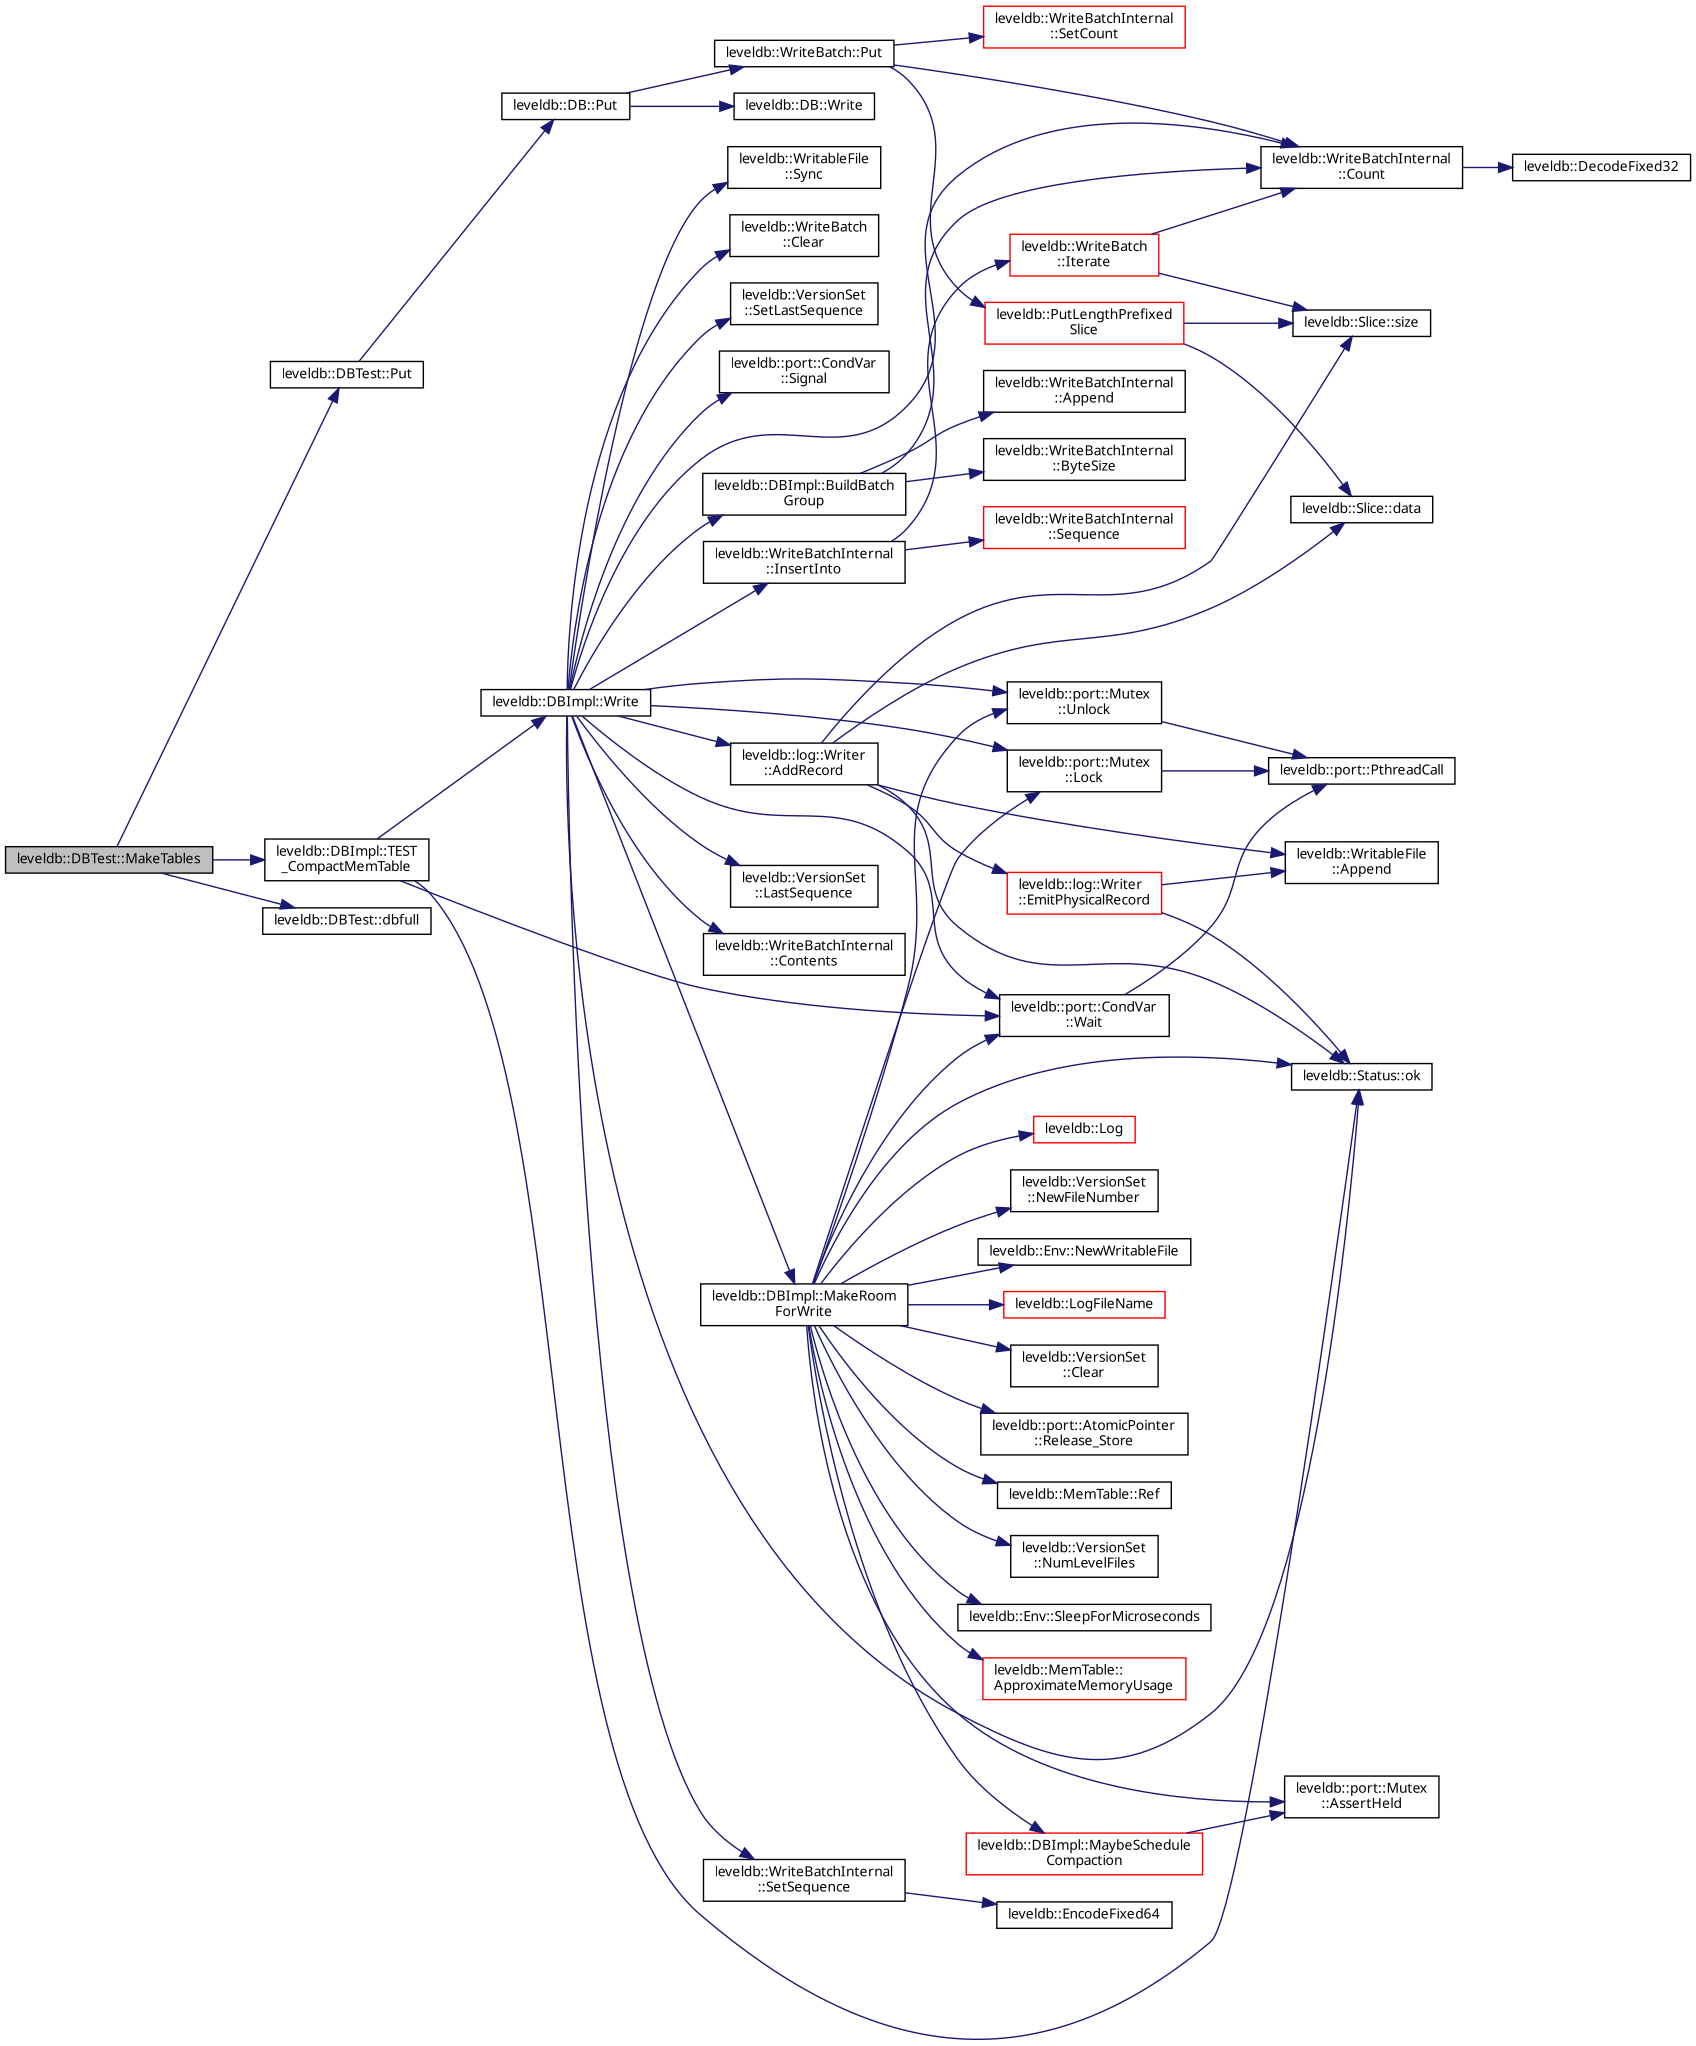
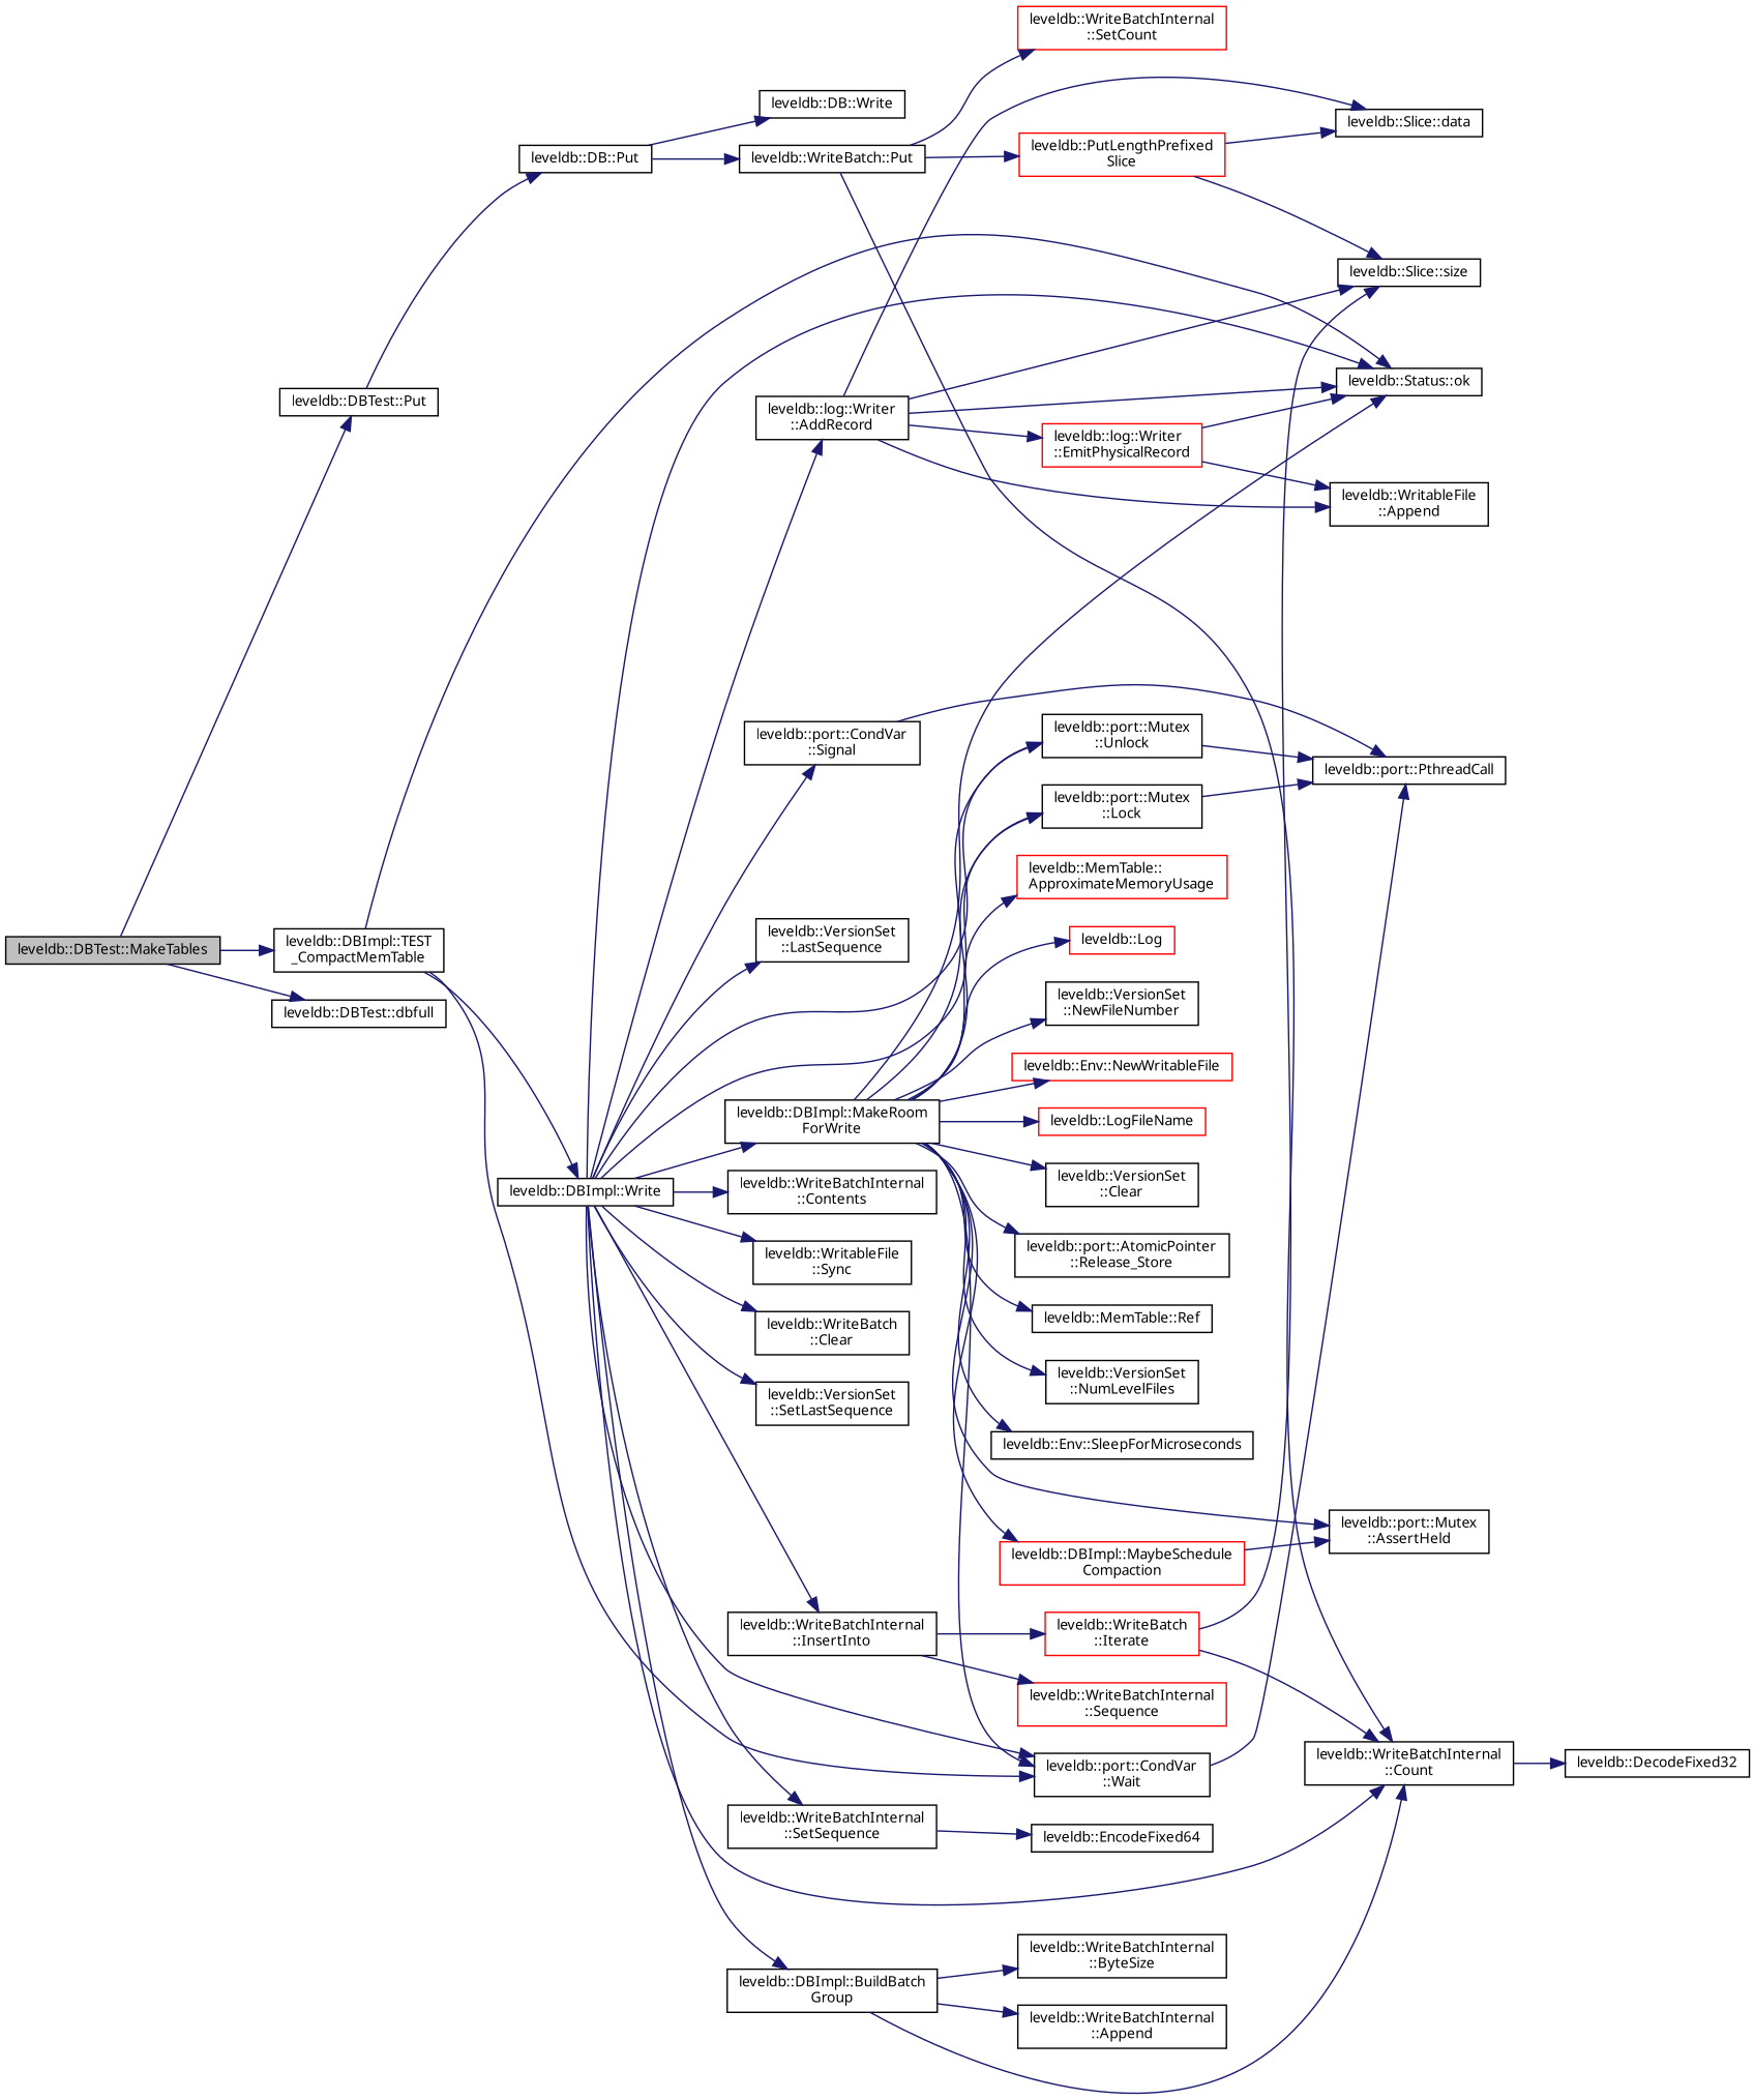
  digraph {
    fontname="Noto Sans"
    rankdir=LR
    node [color=black fillcolor=white fontname="Noto Sans" fontsize=10 shape=record style=filled]
    edge [color=midnightblue fontname="Noto Sans" fontsize=10 labelfontname=Helvetica labelfontsize=10 style=solid]
    n1 [fillcolor=grey75 fontcolor=black height=0.2 label="leveldb::DBTest::MakeTables" width=0.4]
    n2 [height=0.2 label="leveldb::DBTest::Put" width=0.4]
    n3 [height=0.2 label="leveldb::DBTest::dbfull" width=0.4]
    n4 [height=0.2 label="leveldb::DBImpl::TEST\l_CompactMemTable" width=0.4]
    n5 [height=0.2 label="leveldb::DB::Put" width=0.4]
    n6 [height=0.2 label="leveldb::DBImpl::Write" width=0.4]
    n7 [height=0.2 label="leveldb::port::CondVar\l::Wait" width=0.4]
    n8 [height=0.2 label="leveldb::Status::ok" width=0.4]
    n9 [height=0.2 label="leveldb::WriteBatch::Put" width=0.4]
    n10 [height=0.2 label="leveldb::DB::Write" width=0.4]
    n11 [color=red height=0.2 label="leveldb::WriteBatchInternal\l::SetCount" width=0.4]
    n12 [height=0.2 label="leveldb::WriteBatchInternal\l::Count" width=0.4]
    n13 [color=red height=0.2 label="leveldb::PutLengthPrefixed\lSlice" width=0.4]
    n14 [height=0.2 label="leveldb::DecodeFixed32" width=0.4]
    n15 [height=0.2 label="leveldb::Slice::size" width=0.4]
    n16 [height=0.2 label="leveldb::Slice::data" width=0.4]
    n17 [height=0.2 label="leveldb::DBImpl::MakeRoom\lForWrite" width=0.4]
    n18 [height=0.2 label="leveldb::port::Mutex\l::Unlock" width=0.4]
    n19 [height=0.2 label="leveldb::port::Mutex\l::Lock" width=0.4]
    n20 [height=0.2 label="leveldb::VersionSet\l::LastSequence" width=0.4]
    n21 [height=0.2 label="leveldb::DBImpl::BuildBatch\lGroup" width=0.4]
    n22 [height=0.2 label="leveldb::WriteBatchInternal\l::SetSequence" width=0.4]
    n23 [height=0.2 label="leveldb::log::Writer\l::AddRecord" width=0.4]
    n24 [height=0.2 label="leveldb::WriteBatchInternal\l::Contents" width=0.4]
    n25 [height=0.2 label="leveldb::WritableFile\l::Sync" width=0.4]
    n26 [height=0.2 label="leveldb::WriteBatchInternal\l::InsertInto" width=0.4]
    n27 [height=0.2 label="leveldb::WriteBatch\l::Clear" width=0.4]
    n28 [height=0.2 label="leveldb::VersionSet\l::SetLastSequence" width=0.4]
    n29 [height=0.2 label="leveldb::port::CondVar\l::Signal" width=0.4]
    n30 [height=0.2 label="leveldb::port::PthreadCall" width=0.4]
    n31 [height=0.2 label="leveldb::port::Mutex\l::AssertHeld" width=0.4]
    n32 [height=0.2 label="leveldb::VersionSet\l::NumLevelFiles" width=0.4]
    n33 [height=0.2 label="leveldb::Env::SleepForMicroseconds" width=0.4]
    n34 [color=red height=0.2 label="leveldb::MemTable::\lApproximateMemoryUsage" width=0.4]
    n35 [color=red height=0.2 label="leveldb::Log" width=0.4]
    n36 [height=0.2 label="leveldb::VersionSet\l::NewFileNumber" width=0.4]
-   n37 [height=0.2 label="leveldb::Env::NewWritableFile" width=0.4]
+   n37 [color=red height=0.2 label="leveldb::Env::NewWritableFile" width=0.4]
    n38 [color=red height=0.2 label="leveldb::LogFileName" width=0.4]
    n39 [height=0.2 label="leveldb::VersionSet\l::Clear" width=0.4]
    n40 [height=0.2 label="leveldb::port::AtomicPointer\l::Release_Store" width=0.4]
    n41 [height=0.2 label="leveldb::MemTable::Ref" width=0.4]
    n42 [color=red height=0.2 label="leveldb::DBImpl::MaybeSchedule\lCompaction" width=0.4]
    n43 [height=0.2 label="leveldb::WriteBatchInternal\l::ByteSize" width=0.4]
    n44 [height=0.2 label="leveldb::WriteBatchInternal\l::Append" width=0.4]
    n45 [height=0.2 label="leveldb::EncodeFixed64" width=0.4]
    n46 [height=0.2 label="leveldb::WritableFile\l::Append" width=0.4]
    n47 [color=red height=0.2 label="leveldb::log::Writer\l::EmitPhysicalRecord" width=0.4]
    n48 [color=red height=0.2 label="leveldb::WriteBatchInternal\l::Sequence" width=0.4]
    n49 [color=red height=0.2 label="leveldb::WriteBatch\l::Iterate" width=0.4]
    n1 -> n2
    n1 -> n3
    n1 -> n4
    n2 -> n5
    n4 -> n6
    n4 -> n7
    n4 -> n8
    n5 -> n9
    n5 -> n10
    n6 -> n7
    n6 -> n8
    n6 -> n12
    n6 -> n17
    n6 -> n18
    n6 -> n19
    n6 -> n20
    n6 -> n21
    n6 -> n22
    n6 -> n23
    n6 -> n24
    n6 -> n25
    n6 -> n26
    n6 -> n27
    n6 -> n28
    n6 -> n29
    n7 -> n30
    n9 -> n11
    n9 -> n12
    n9 -> n13
    n12 -> n14
    n13 -> n15
    n13 -> n16
    n17 -> n7
    n17 -> n8
    n17 -> n18
    n17 -> n19
    n17 -> n31
    n17 -> n32
    n17 -> n33
    n17 -> n34
    n17 -> n35
    n17 -> n36
    n17 -> n37
    n17 -> n38
    n17 -> n39
    n17 -> n40
    n17 -> n41
    n17 -> n42
    n18 -> n30
    n19 -> n30
    n21 -> n12
    n21 -> n43
    n21 -> n44
    n22 -> n45
    n23 -> n8
    n23 -> n15
    n23 -> n16
    n23 -> n46
    n23 -> n47
    n26 -> n48
    n26 -> n49
+   n29 -> n30
    n42 -> n31
    n47 -> n8
    n47 -> n46
    n49 -> n12
    n49 -> n15
  }
